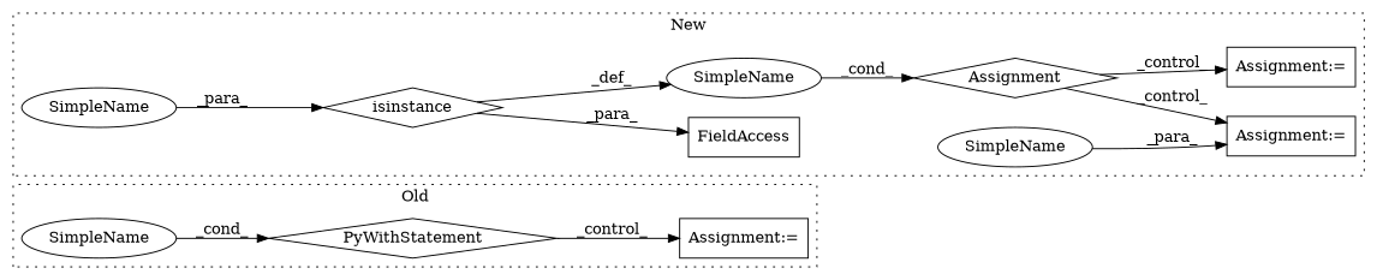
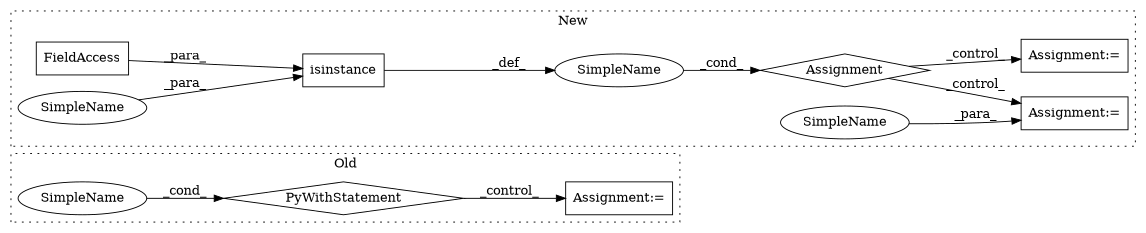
  digraph {
    rankdir=LR
    node [a=42 l=1 shape=box]
    n1 [a=104 l="10,2" label=PyWithStatement s="1471,1513" shape=diamond]
    n2 [a=7 label="Assignment:=" s=1558]
    n3 [label=SimpleName shape=ellipse l=""]
-   n4 [a=32 l="11,1" label=isinstance s="1460,1489" shape=diamond]
+   n4 [a=32 l="11,1" label=isinstance s="1460,1489"]
    n5 [a=25 l="4,2" label=Assignment s="1456,1490" shape=diamond]
    n6 [a=22 l=4 label=FieldAccess s=1485]
    n7 [a=7 label="Assignment:=" s=1510]
    n8 [label=SimpleName shape=ellipse l=""]
    n9 [a=7 label="Assignment:=" s=1632]
    n10 [l=13 label=SimpleName s=1471 shape=ellipse]
    n11 [l=13 label=SimpleName s=1633 shape=ellipse]
    subgraph cluster_1 {
      label=Old
      style=dotted
      n1
      n2
      n3
    }
    subgraph cluster_2 {
      label=New
      style=dotted
      n4
      n5
      n6
      n7
      n8
      n9
      n10
      n11
    }
    n1 -> n2 [label=_control_]
    n3 -> n1 [label=_cond_]
    n4 -> n8 [label=_def_]
    n5 -> n7 [label=_control_]
    n5 -> n9 [label=_control_]
-   n4 -> n6 [label=_para_]
+   n6 -> n4 [label=_para_]
    n8 -> n5 [label=_cond_]
    n10 -> n4 [label=_para_]
    n11 -> n9 [label=_para_]
  }
